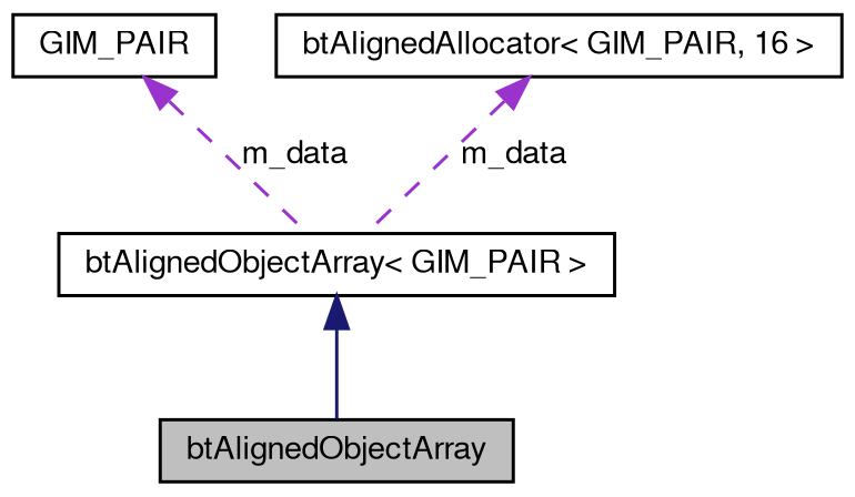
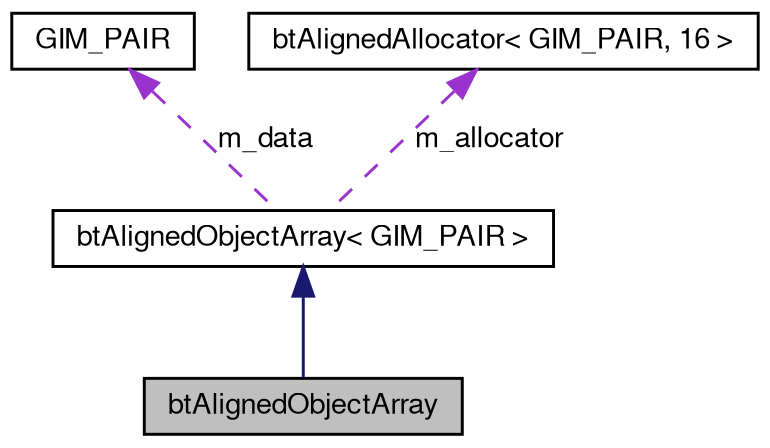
  digraph {
    node [color=black fontname=FreeSans fontsize=10 shape=record]
    edge [color=darkorchid3 dir=back fontname=FreeSans fontsize=10 labelfontname=FreeSans labelfontsize=10 style=dashed]
    n1 [fillcolor=grey75 fontcolor=black height=0.2 label=btAlignedObjectArray style=filled width=0.4]
    n2 [height=0.2 label="btAlignedObjectArray\< GIM_PAIR \>" width=0.4]
    n3 [height=0.2 label=GIM_PAIR width=0.4]
    n4 [height=0.2 label="btAlignedAllocator\< GIM_PAIR, 16 \>" width=0.4]
    n2 -> n1 [color=midnightblue style=solid]
    n3 -> n2 [label=m_data]
-   n4 -> n2 [label=m_data]
+   n4 -> n2 [label=m_allocator]
  }
